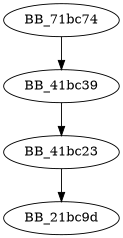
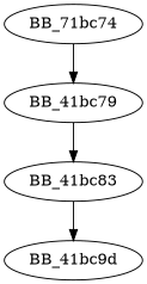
  digraph {
    n1 [label=BB_71bc74]
-   BB_41bc79 [label=BB_41bc39]
-   BB_41bc83 [label=BB_41bc23]
-   BB_41bc9d [label=BB_21bc9d]
+   BB_41bc79
+   BB_41bc83
+   BB_41bc9d
    n1 -> BB_41bc79
    BB_41bc79 -> BB_41bc83
    BB_41bc83 -> BB_41bc9d
  }
